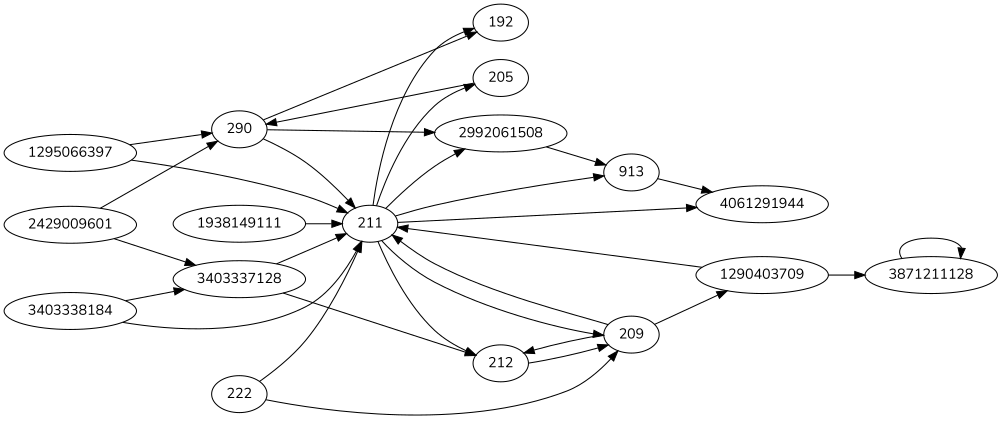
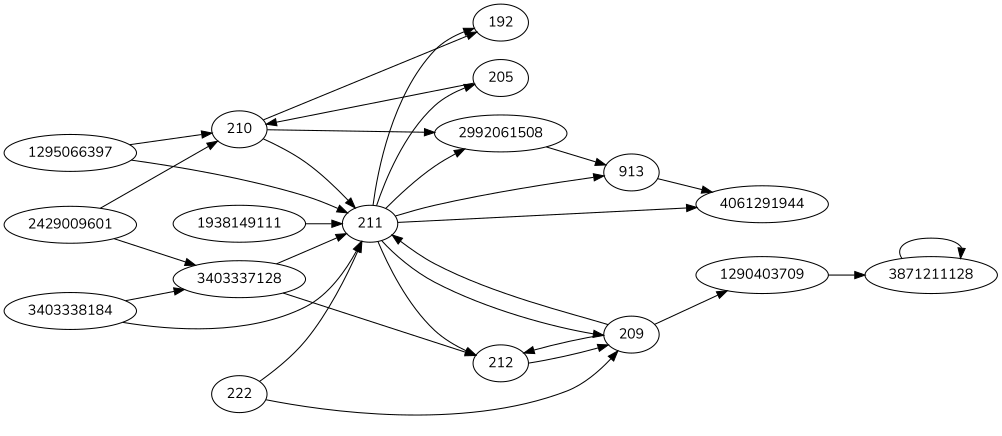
  digraph {
    fontname=Nunito
    rankdir=LR
    node [fontname=Nunito]
    edge [fontname=Nunito]
    2429009601
-   210 [label=290]
+   210
    3403337128
    211
    2992061508
    192
    n7 [label=913]
    212
    205
    209
    4061291944
    3403338184
    1290403709
    3871211128
    1938149111
    1295066397
    222
    2429009601 -> 210
    2429009601 -> 3403337128
    210 -> 211
    210 -> 2992061508
    210 -> 192
    3403337128 -> 211
    3403337128 -> 212
    211 -> 2992061508
    211 -> 192
    211 -> n7
    211 -> 212
    211 -> 205
    211 -> 209
    211 -> 4061291944
    2992061508 -> n7
    n7 -> 4061291944
    212 -> 209
    205 -> 210
    209 -> 211
    209 -> 212
    209 -> 1290403709
    3403338184 -> 3403337128
    3403338184 -> 211
-   1290403709 -> 211
    1290403709 -> 3871211128
    3871211128 -> 3871211128
    1938149111 -> 211
    1295066397 -> 210
    1295066397 -> 211
    222 -> 211
    222 -> 209
  }
